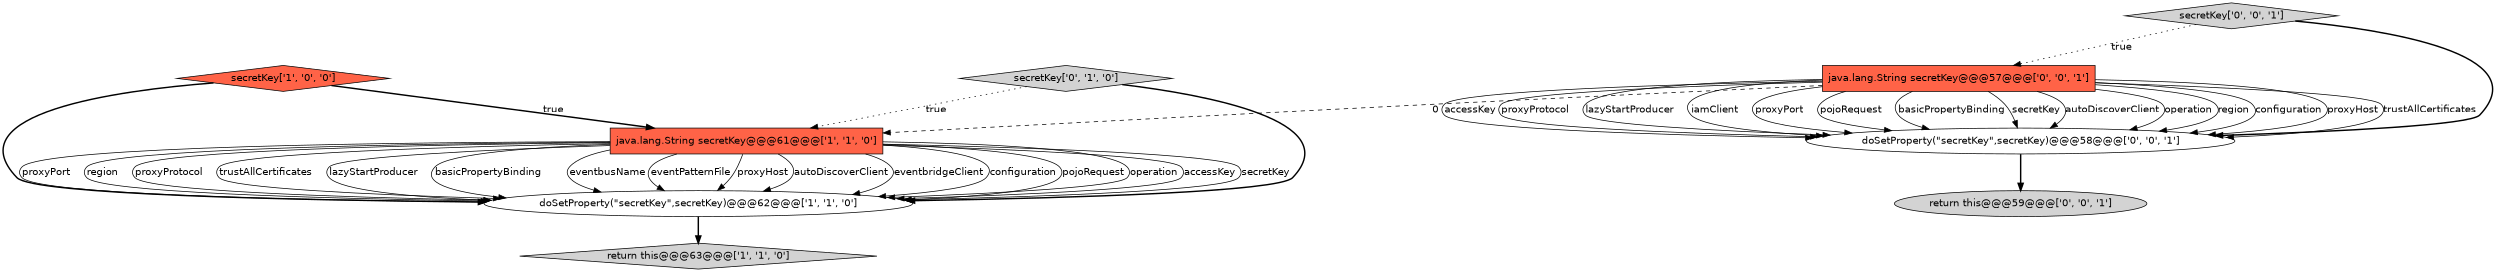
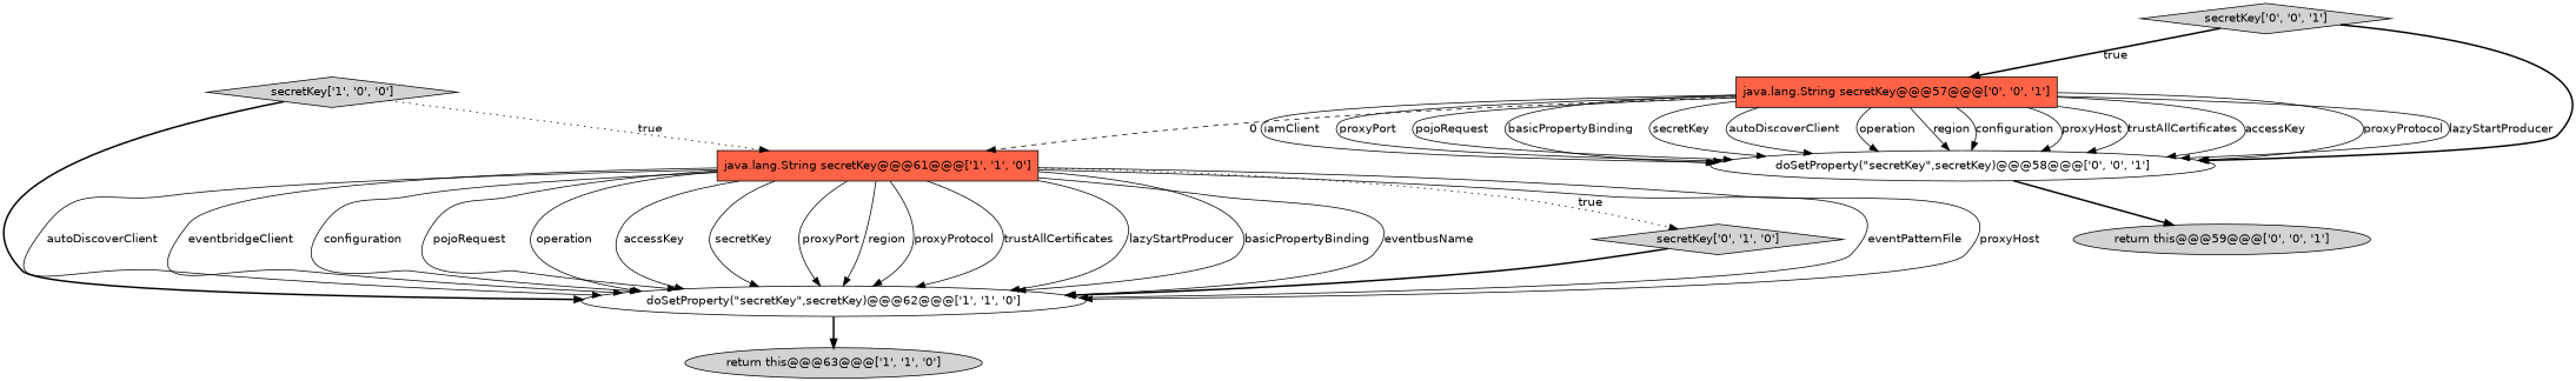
  digraph {
    fontname="DejaVu Sans"
    node [fillcolor=lightgray fontname="DejaVu Sans" shape=ellipse style=filled]
    edge [fontname="DejaVu Sans" style=solid]
    n1 [fillcolor=tomato label="java.lang.String secretKey@@@61@@@['1', '1', '0']" shape=box]
    n2 [fillcolor=white label="doSetProperty(\"secretKey\",secretKey)@@@62@@@['1', '1', '0']"]
-   n3 [label="return this@@@63@@@['1', '1', '0']" shape=diamond]
+   n3 [label="return this@@@63@@@['1', '1', '0']"]
    n4 [fillcolor=tomato label="java.lang.String secretKey@@@57@@@['0', '0', '1']" shape=box]
    n5 [fillcolor=white label="doSetProperty(\"secretKey\",secretKey)@@@58@@@['0', '0', '1']"]
    n6 [label="return this@@@59@@@['0', '0', '1']"]
    n7 [label="secretKey['0', '1', '0']" shape=diamond]
-   n8 [fillcolor=tomato label="secretKey['1', '0', '0']" shape=diamond]
+   n8 [label="secretKey['1', '0', '0']" shape=diamond]
    n9 [label="secretKey['0', '0', '1']" shape=diamond]
    n1 -> n2 [label=eventPatternFile]
    n1 -> n2 [label=proxyHost]
    n1 -> n2 [label=autoDiscoverClient]
    n1 -> n2 [label=eventbridgeClient]
    n1 -> n2 [label=configuration]
    n1 -> n2 [label=pojoRequest]
    n1 -> n2 [label=operation]
    n1 -> n2 [label=accessKey]
    n1 -> n2 [label=secretKey]
    n1 -> n2 [label=proxyPort]
    n1 -> n2 [label=region]
    n1 -> n2 [label=proxyProtocol]
    n1 -> n2 [label=trustAllCertificates]
    n1 -> n2 [label=lazyStartProducer]
    n1 -> n2 [label=basicPropertyBinding]
    n1 -> n2 [label=eventbusName]
    n2 -> n3 [style=bold]
    n4 -> n1 [label=0 style=dashed]
    n4 -> n5 [label=proxyProtocol]
    n4 -> n5 [label=lazyStartProducer]
    n4 -> n5 [label=iamClient]
    n4 -> n5 [label=proxyPort]
    n4 -> n5 [label=pojoRequest]
    n4 -> n5 [label=basicPropertyBinding]
    n4 -> n5 [label=secretKey]
    n4 -> n5 [label=autoDiscoverClient]
    n4 -> n5 [label=operation]
    n4 -> n5 [label=region]
    n4 -> n5 [label=configuration]
    n4 -> n5 [label=proxyHost]
    n4 -> n5 [label=trustAllCertificates]
    n4 -> n5 [label=accessKey]
    n5 -> n6 [style=bold]
-   n7 -> n1 [label=true style=dotted]
+   n1 -> n7 [label=true style=dotted]
    n7 -> n2 [style=bold]
-   n8 -> n1 [label=true style=bold]
+   n8 -> n1 [label=true style=dotted]
    n8 -> n2 [style=bold]
-   n9 -> n4 [label=true style=dotted]
+   n9 -> n4 [label=true style=bold]
    n9 -> n5 [style=bold]
  }
